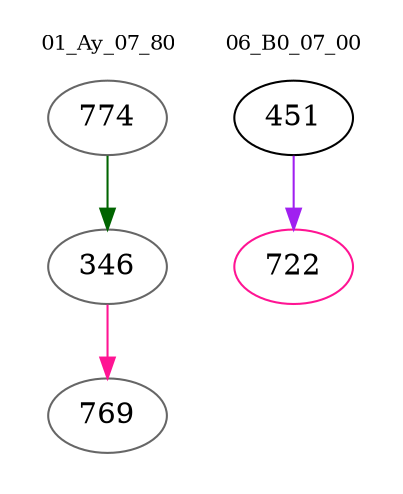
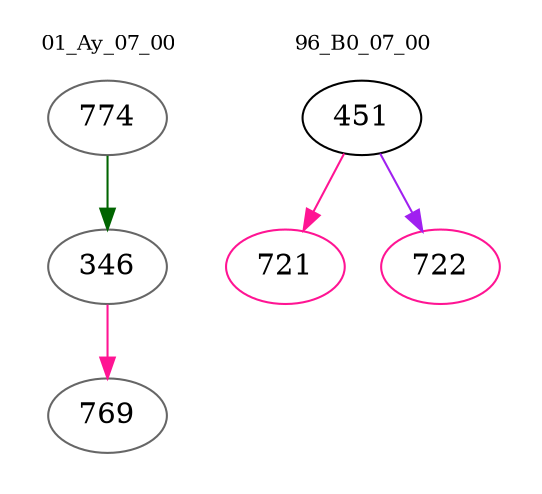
  digraph {
    node [color=gray40]
    edge [color=deeppink]
    n1 [label=346]
    n2 [label=769]
    n3 [label=774]
    n4 [color=black label=451]
+   n5 [color=deeppink label=721]
    n6 [color=deeppink label=722]
    subgraph cluster_1 {
      color=white
      fontsize=10
-     label="01_Ay_07_80"
+     label="01_Ay_07_00"
      n1
      n2
      n3
    }
    subgraph cluster_2 {
      color=white
      fontsize=10
-     label="06_B0_07_00"
+     label="96_B0_07_00"
      n4
+     n5
      n6
    }
    n1 -> n2
    n3 -> n1 [color=darkgreen]
+   n4 -> n5
    n4 -> n6 [color=purple]
  }
